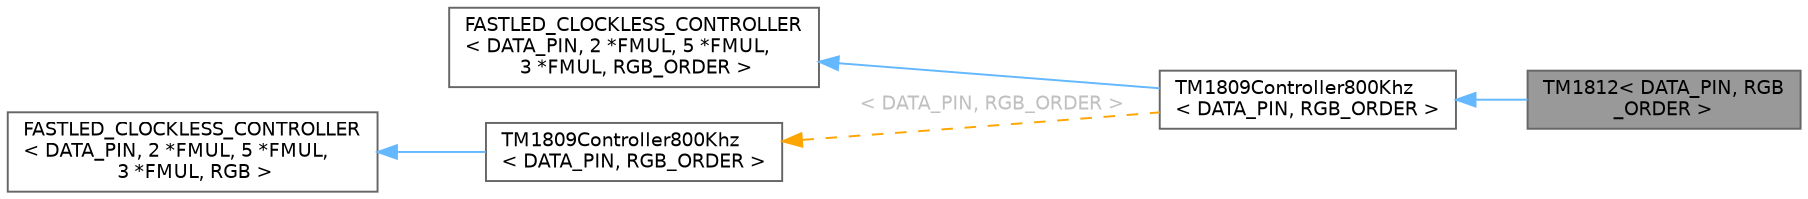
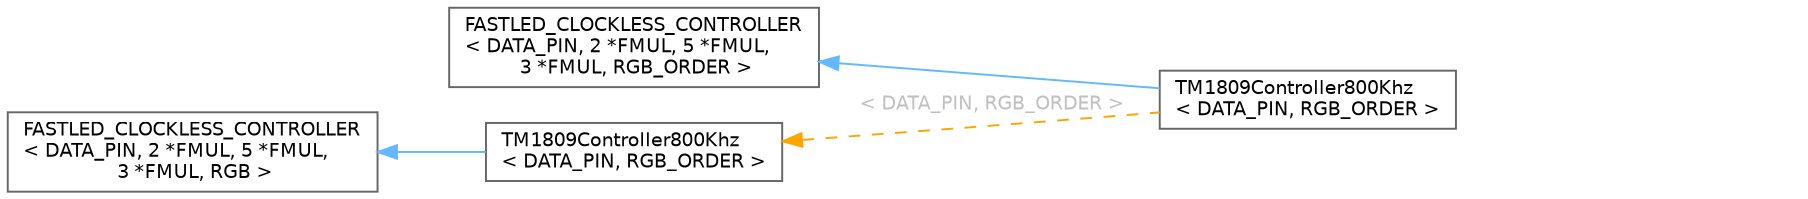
  digraph {
    rankdir=LR
    fontname="DejaVu Sans"
    node [color=gray40 fillcolor=white fontname="DejaVu Sans" fontsize=10 shape=box style=filled]
    edge [color=steelblue1 dir=back fontname="DejaVu Sans" fontsize=10 labelfontname=Helvetica labelfontsize=10 style=solid]
-   n1 [fillcolor=grey60 fontcolor=black height=0.2 label="TM1812\< DATA_PIN, RGB\l_ORDER \>" width=0.4]
    n2 [height=0.2 label="TM1809Controller800Khz\l\< DATA_PIN, RGB_ORDER \>" width=0.4]
    n3 [height=0.2 label="FASTLED_CLOCKLESS_CONTROLLER\l\< DATA_PIN, 2 *FMUL, 5 *FMUL,\l 3 *FMUL, RGB_ORDER \>" width=0.4]
    n4 [height=0.2 label="TM1809Controller800Khz\l\< DATA_PIN, RGB_ORDER \>" width=0.4]
    n5 [height=0.2 label="FASTLED_CLOCKLESS_CONTROLLER\l\< DATA_PIN, 2 *FMUL, 5 *FMUL,\l 3 *FMUL, RGB \>" width=0.4]
-   n2 -> n1
    n3 -> n2
    n4 -> n2 [color=orange fontcolor=grey label=" \< DATA_PIN, RGB_ORDER \>" style=dashed]
    n5 -> n4
  }
